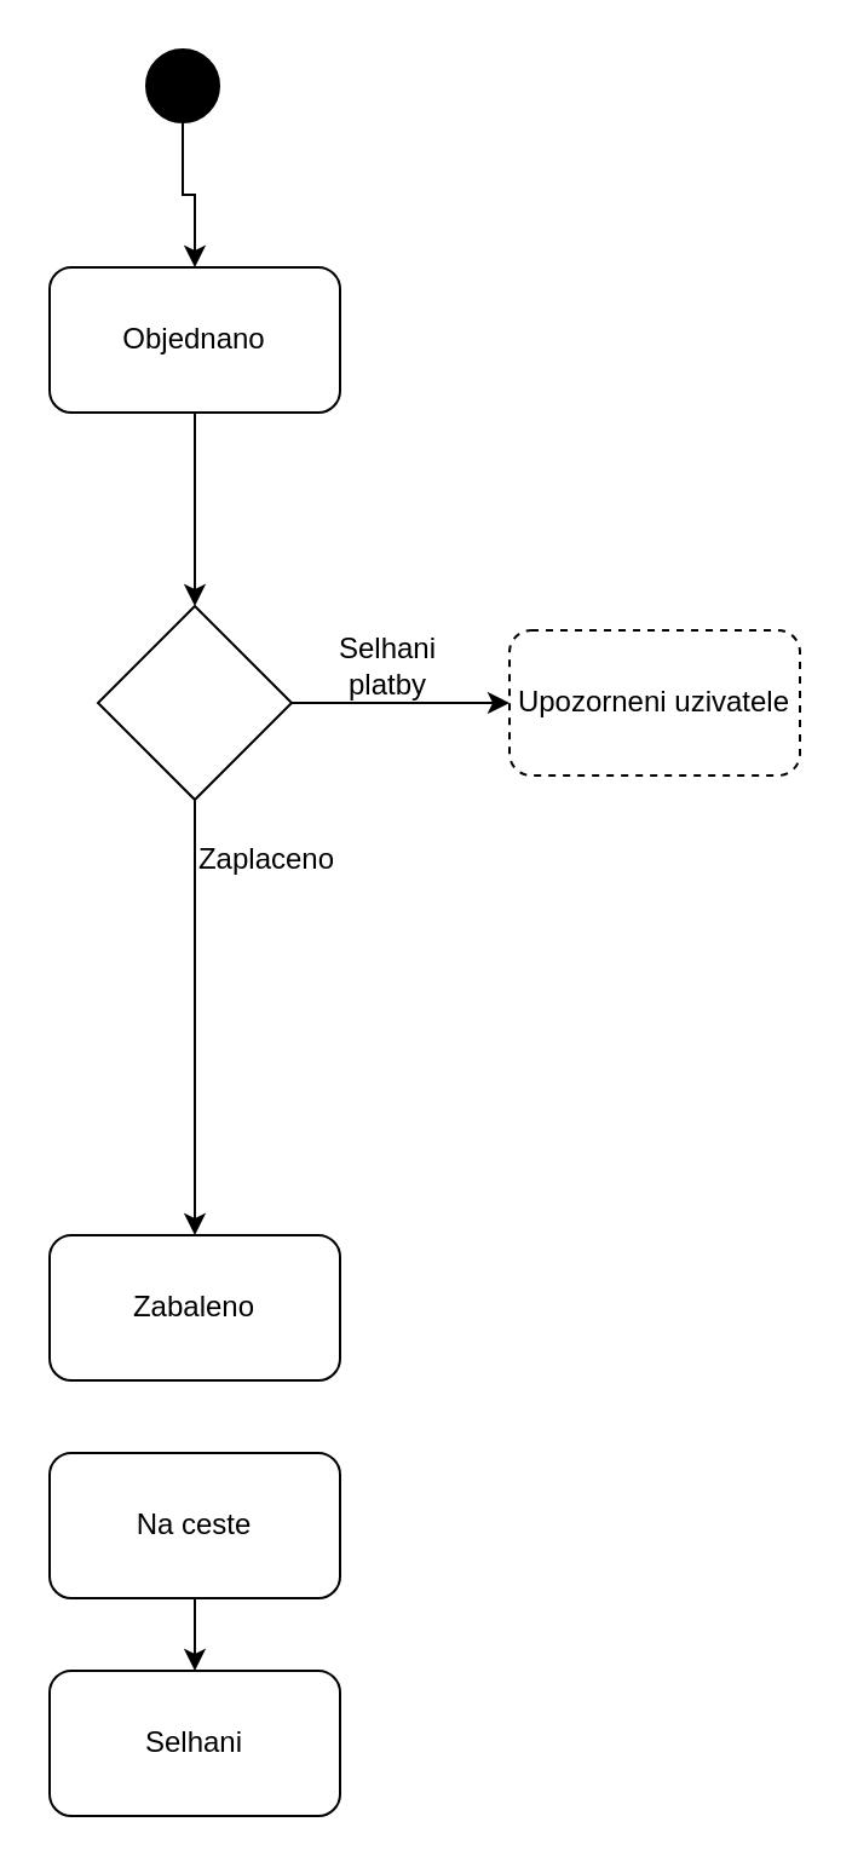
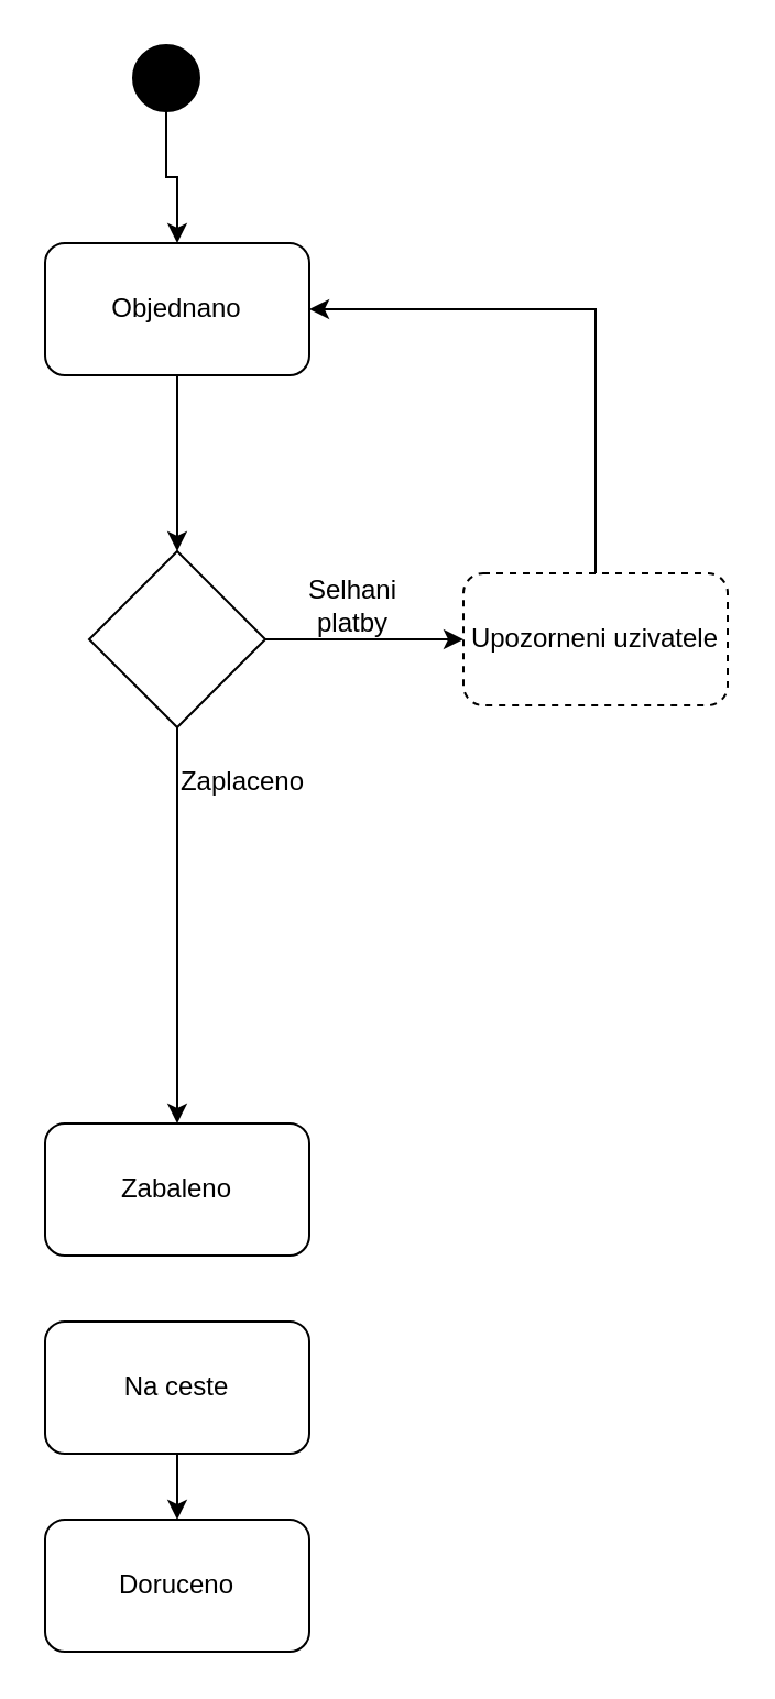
  <mxCell id="0" />
  <mxCell id="1" parent="0" />
  <mxCell id="2" value="" style="edgeStyle=orthogonalEdgeStyle;rounded=0;orthogonalLoop=1;jettySize=auto;html=1;" edge="1" parent="1" source="3" target="12"><mxGeometry relative="1" as="geometry" /></mxCell>
  <mxCell id="3" value="Objednano" style="rounded=1;whiteSpace=wrap;html=1;" vertex="1" parent="1"><mxGeometry y="110" width="120" height="60" as="geometry" x="20" /></mxCell>
+ <mxCell id="4" style="edgeStyle=orthogonalEdgeStyle;rounded=0;orthogonalLoop=1;jettySize=auto;html=1;entryX=1;entryY=0.5;entryDx=0;entryDy=0;" edge="1" parent="1" source="5" target="3"><mxGeometry relative="1" as="geometry"><Array as="points"><mxPoint x="270" y="140" /></Array></mxGeometry></mxCell>
  <mxCell id="5" value="Upozorneni uzivatele" style="rounded=1;whiteSpace=wrap;html=1;dashed=1;" vertex="1" parent="1"><mxGeometry x="210" y="260" width="120" height="60" as="geometry" /></mxCell>
  <mxCell id="6" value="Zabaleno" style="rounded=1;whiteSpace=wrap;html=1;" vertex="1" parent="1"><mxGeometry y="510" width="120" height="60" as="geometry" x="20" /></mxCell>
  <mxCell id="7" value="" style="edgeStyle=orthogonalEdgeStyle;rounded=0;orthogonalLoop=1;jettySize=auto;html=1;" edge="1" parent="1" source="8" target="9"><mxGeometry relative="1" as="geometry" /></mxCell>
  <mxCell id="8" value="Na ceste" style="rounded=1;whiteSpace=wrap;html=1;" vertex="1" parent="1"><mxGeometry y="600" width="120" height="60" as="geometry" x="20" /></mxCell>
- <mxCell id="9" value="Selhani" style="rounded=1;whiteSpace=wrap;html=1;" vertex="1" parent="1"><mxGeometry y="690" width="120" height="60" as="geometry" x="20" /></mxCell>
+ <mxCell id="9" value="Doruceno" style="rounded=1;whiteSpace=wrap;html=1;" vertex="1" parent="1"><mxGeometry y="690" width="120" height="60" as="geometry" x="20" /></mxCell>
  <mxCell id="10" value="" style="edgeStyle=orthogonalEdgeStyle;rounded=0;orthogonalLoop=1;jettySize=auto;html=1;entryX=0.5;entryY=0;entryDx=0;entryDy=0;" edge="1" parent="1" source="12" target="6"><mxGeometry relative="1" as="geometry"><mxPoint x="80" y="420" as="targetPoint" /></mxGeometry></mxCell>
  <mxCell id="11" value="" style="edgeStyle=orthogonalEdgeStyle;rounded=0;orthogonalLoop=1;jettySize=auto;html=1;" edge="1" parent="1" source="12" target="5"><mxGeometry relative="1" as="geometry" /></mxCell>
  <mxCell id="12" value="" style="rhombus;whiteSpace=wrap;html=1;" vertex="1" parent="1"><mxGeometry x="40" y="250" width="80" height="80" as="geometry" /></mxCell>
  <mxCell id="13" value="Selhani platby" style="text;html=1;strokeColor=none;fillColor=none;align=center;verticalAlign=middle;whiteSpace=wrap;rounded=0;" vertex="1" parent="1"><mxGeometry x="130" y="260" width="60" height="30" as="geometry" /></mxCell>
  <mxCell id="14" value="Zaplaceno" style="text;html=1;strokeColor=none;fillColor=none;align=center;verticalAlign=middle;whiteSpace=wrap;rounded=0;" vertex="1" parent="1"><mxGeometry x="80" y="340" width="60" height="30" as="geometry" /></mxCell>
  <mxCell id="15" value="" style="edgeStyle=orthogonalEdgeStyle;rounded=0;orthogonalLoop=1;jettySize=auto;html=1;" edge="1" parent="1" source="16" target="3"><mxGeometry relative="1" as="geometry" /></mxCell>
  <mxCell id="16" value="" style="ellipse;whiteSpace=wrap;html=1;aspect=fixed;fillColor=#000000;" vertex="1" parent="1"><mxGeometry x="60" y="20" width="30" height="30" as="geometry" /></mxCell>
